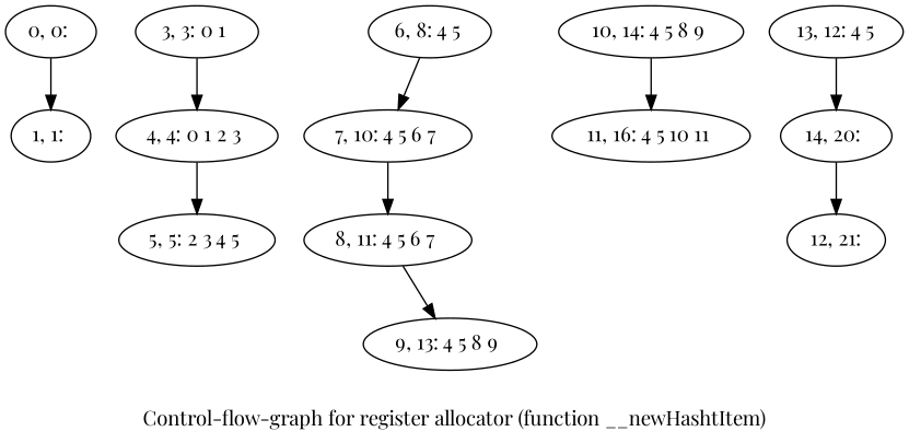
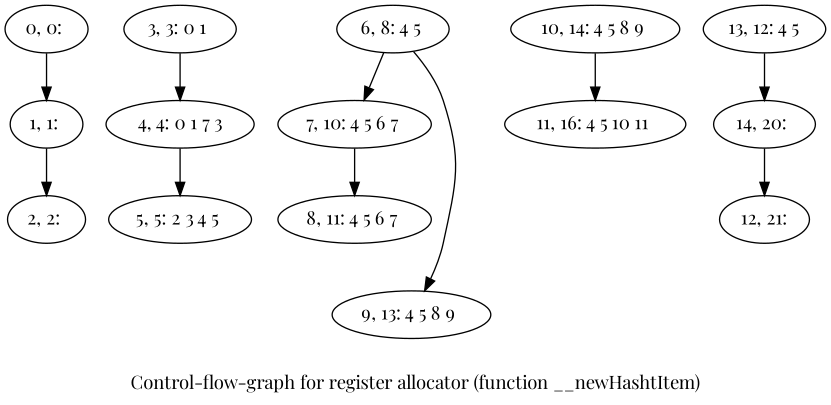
  digraph {
    fontname="Playfair Display"
    label="Control-flow-graph for register allocator (function __newHashtItem)"
    node [fontname="Playfair Display"]
    edge [fontname="Playfair Display"]
    n1 [label="0, 0: "]
    n2 [label="1, 1: "]
+   n3 [label="2, 2: "]
    n4 [label="3, 3: 0 1 "]
-   n5 [label="4, 4: 0 1 2 3 "]
+   n5 [label="4, 4: 0 1 7 3"]
    n6 [label="5, 5: 2 3 4 5 "]
    n7 [label="6, 8: 4 5 "]
    n8 [label="7, 10: 4 5 6 7 "]
    n9 [label="8, 11: 4 5 6 7 "]
    n10 [label="9, 13: 4 5 8 9 "]
    n11 [label="10, 14: 4 5 8 9 "]
    n12 [label="11, 16: 4 5 10 11 "]
    n13 [label="13, 12: 4 5"]
    n14 [label="14, 20: "]
    n15 [label="12, 21:"]
    n1 -> n2
+   n2 -> n3
    n4 -> n5
    n5 -> n6
    n7 -> n8
    n8 -> n9
-   n9 -> n10
+   n7 -> n10
    n11 -> n12
    n13 -> n14
    n14 -> n15
  }
